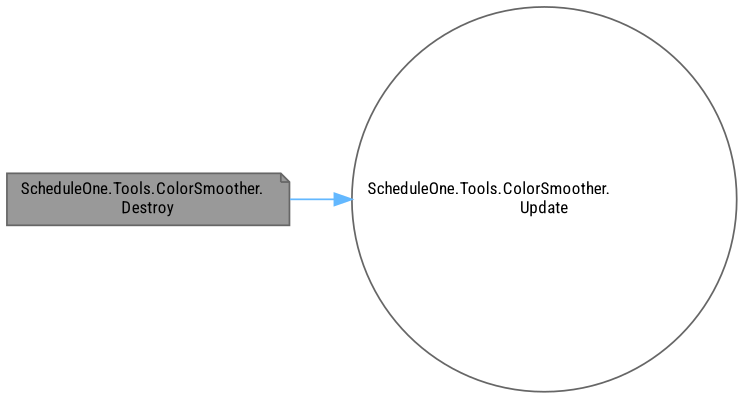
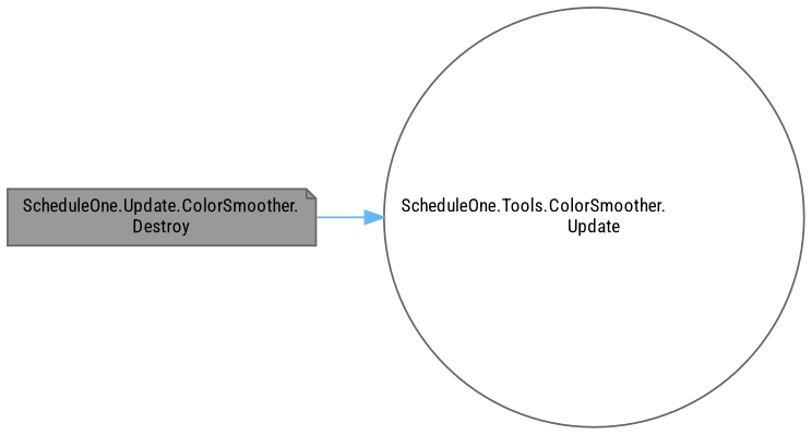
  digraph {
    rankdir=LR
    fontname="Roboto Condensed"
    node [fontname="Roboto Condensed" fontsize=10 style=filled]
-   n1 [color=gray40 fillcolor=grey60 fontcolor=black height=0.2 label="ScheduleOne.Tools.ColorSmoother.\lDestroy" shape=note width=0.4]
+   n1 [color=gray40 fillcolor=grey60 fontcolor=black height=0.2 label="ScheduleOne.Update.ColorSmoother.\lDestroy" shape=note width=0.4]
    n2 [color=grey40 fillcolor=white height=0.2 label="ScheduleOne.Tools.ColorSmoother.\lUpdate" shape=circle width=0.4]
    n1 -> n2 [color=steelblue1 fontname="Roboto Condensed" fontsize=10 labelfontname=Helvetica labelfontsize=10 style=solid]
  }
